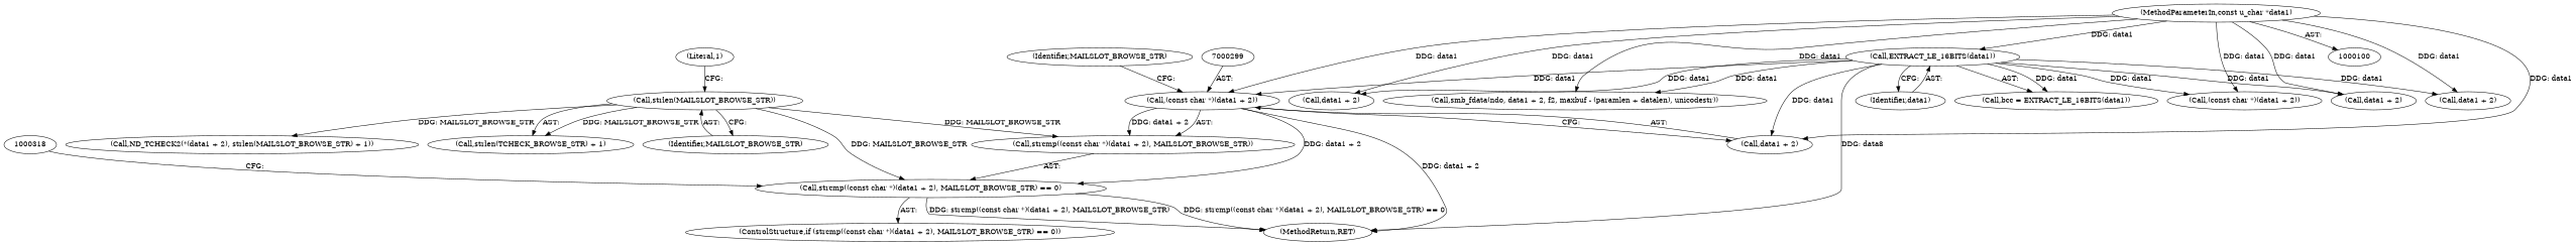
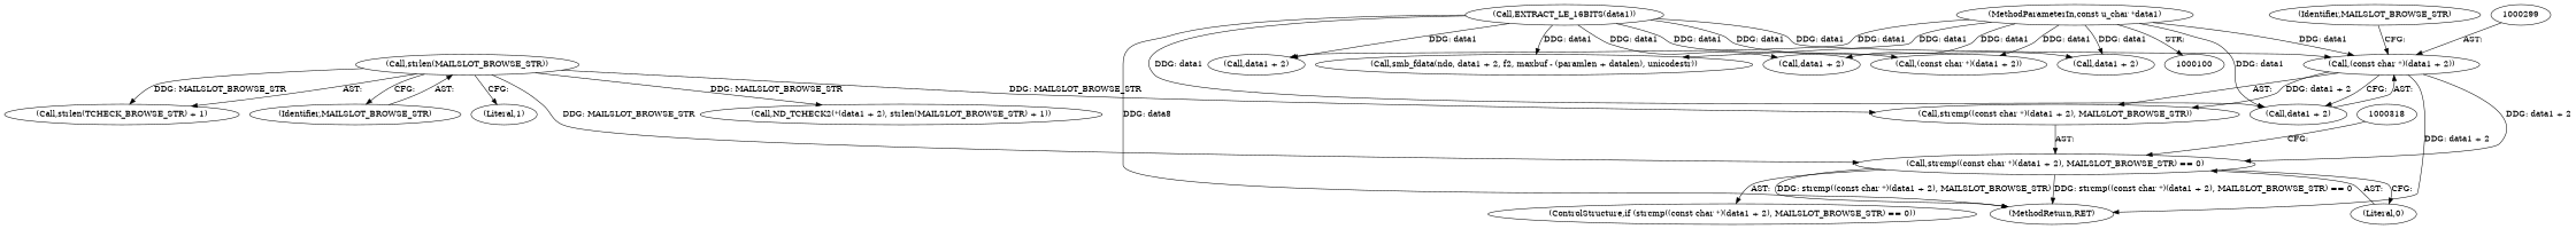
  digraph {
    n1 [label="(Call,strcmp((const char *)(data1 + 2), MAILSLOT_BROWSE_STR) == 0)"]
    n2 [label="(ControlStructure,if (strcmp((const char *)(data1 + 2), MAILSLOT_BROWSE_STR) == 0))"]
    n3 [label="(MethodReturn,RET)"]
+   n4 [label="(Literal,0)"]
    n5 [label="(Call,(const char *)(data1 + 2))"]
    n6 [label="(Call,strcmp((const char *)(data1 + 2), MAILSLOT_BROWSE_STR))"]
    n7 [label="(Call,data1 + 2)"]
    n8 [label="(MethodParameterIn,const u_char *data1)"]
    n9 [label="(Call,EXTRACT_LE_16BITS(data1))"]
    n10 [label="(Call,data1 + 2)"]
    n11 [label="(Call,data1 + 2)"]
    n12 [label="(Call,(const char *)(data1 + 2))"]
    n13 [label="(Call,data1 + 2)"]
    n14 [label="(Call,smb_fdata(ndo, data1 + 2, f2, maxbuf - (paramlen + datalen), unicodestr))"]
    1000100
-   n16 [label="(Call,bcc = EXTRACT_LE_16BITS(data1))"]
-   n17 [label="(Identifier,data1)"]
    n18 [label="(Call,strlen(MAILSLOT_BROWSE_STR))"]
    n19 [label="(Call,strlen(TCHECK_BROWSE_STR) + 1)"]
    n20 [label="(Call,ND_TCHECK2(*(data1 + 2), strlen(MAILSLOT_BROWSE_STR) + 1))"]
    n21 [label="(Identifier,MAILSLOT_BROWSE_STR)"]
    n22 [label="(Literal,1)"]
    n23 [label="(Identifier,MAILSLOT_BROWSE_STR)"]
    1000318
-   1000299 [label=7000299]
+   1000299
    n1 -> n2 [label="AST: "]
    n1 -> n3 [label="DDG: strcmp((const char *)(data1 + 2), MAILSLOT_BROWSE_STR) == 0"]
    n1 -> n3 [label="DDG: strcmp((const char *)(data1 + 2), MAILSLOT_BROWSE_STR)"]
+   n1 -> n4 [label="CFG: "]
+   n4 -> n1 [label="AST: "]
    n5 -> n1 [label="DDG: data1 + 2"]
    n5 -> n3 [label="DDG: data1 + 2"]
    n5 -> n6 [label="AST: "]
    n5 -> n6 [label="DDG: data1 + 2"]
    n5 -> n7 [label="CFG: "]
    n6 -> n1 [label="AST: "]
    n7 -> n5 [label="AST: "]
    n8 -> n5 [label="DDG: data1"]
    n8 -> n7 [label="DDG: data1"]
-   n8 -> n9 [label="DDG: data1"]
    n8 -> n10 [label="DDG: data1"]
    n8 -> n11 [label="DDG: data1"]
    n8 -> n12 [label="DDG: data1"]
    n8 -> n13 [label="DDG: data1"]
    n8 -> n14 [label="DDG: data1"]
-   n8 -> 1000100 [label="AST: "]
+   n8 -> 1000100 [label="STR: "]
    n9 -> n3 [label="DDG: data8"]
    n9 -> n5 [label="DDG: data1"]
    n9 -> n7 [label="DDG: data1"]
    n9 -> n10 [label="DDG: data1"]
    n9 -> n11 [label="DDG: data1"]
    n9 -> n12 [label="DDG: data1"]
    n9 -> n13 [label="DDG: data1"]
    n9 -> n14 [label="DDG: data1"]
-   n9 -> n16 [label="AST: "]
-   n9 -> n16 [label="DDG: data1"]
-   n9 -> n17 [label="CFG: "]
-   n17 -> n9 [label="AST: "]
    n18 -> n1 [label="DDG: MAILSLOT_BROWSE_STR"]
    n18 -> n6 [label="DDG: MAILSLOT_BROWSE_STR"]
    n18 -> n19 [label="AST: "]
    n18 -> n19 [label="DDG: MAILSLOT_BROWSE_STR"]
    n18 -> n20 [label="DDG: MAILSLOT_BROWSE_STR"]
    n18 -> n21 [label="CFG: "]
    n21 -> n18 [label="AST: "]
-   n22 -> n18 [label="CFG: "]
+   n18 -> n22 [label="CFG: "]
    n23 -> n5 [label="CFG: "]
    1000318 -> n1 [label="CFG: "]
    1000299 -> n5 [label="AST: "]
  }
